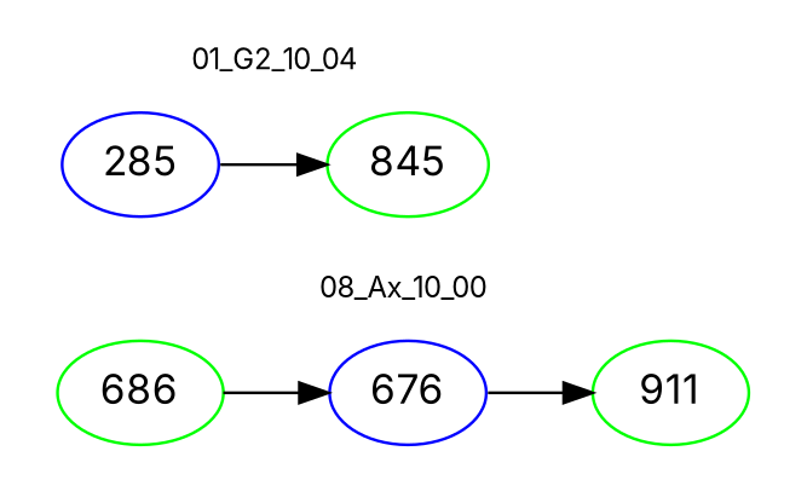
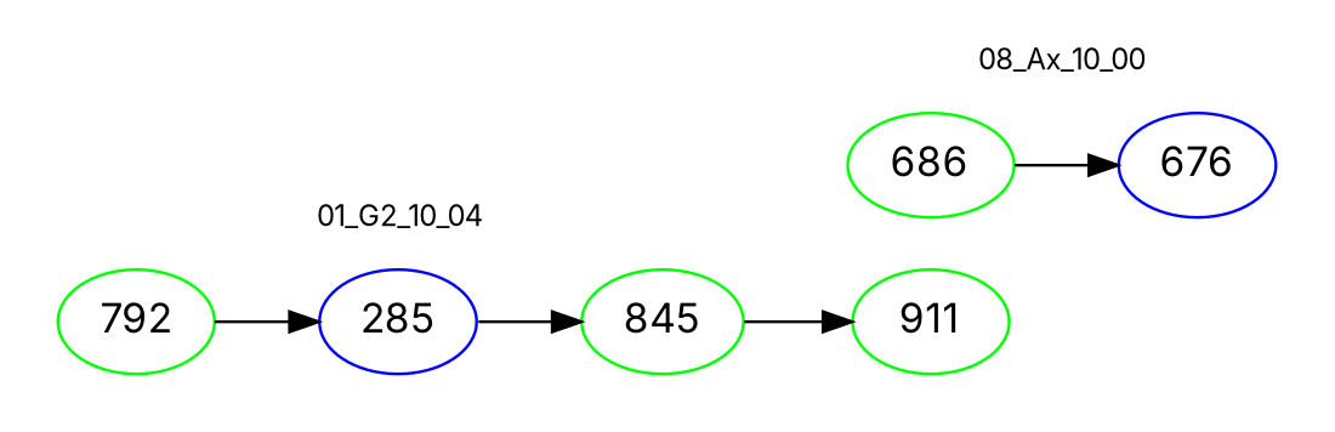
  digraph {
    fontname=Inter
    rankdir=LR
    node [color=green fontname=Inter]
    edge [color=black fontname=Inter]
    n1 [label=686]
    n2 [color=blue label=676]
    n3 [label=911]
+   n4 [label=792]
    n5 [color=blue label=285]
    n6 [label=845]
    subgraph cluster_1 {
      color=white
      fontsize=10
      label="08_Ax_10_00"
      n1
      n2
      n3
    }
    subgraph cluster_2 {
      color=white
      fontsize=10
      label="01_G2_10_04"
+     n4
      n5
      n6
    }
    n1 -> n2
-   n2 -> n3
+   n6 -> n3
+   n4 -> n5
    n5 -> n6
  }
